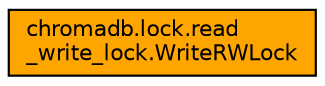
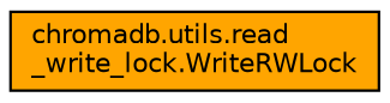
  digraph {
    rankdir=LR
-   n1 [color=black fillcolor=orange fontname=Helvetica fontsize=10 height=0.2 label="chromadb.lock.read\l_write_lock.WriteRWLock" shape=record style=filled width=0.4]
+   n1 [color=black fillcolor=orange fontname=Helvetica fontsize=10 height=0.2 label="chromadb.utils.read\l_write_lock.WriteRWLock" shape=record style=filled width=0.4]
  }
